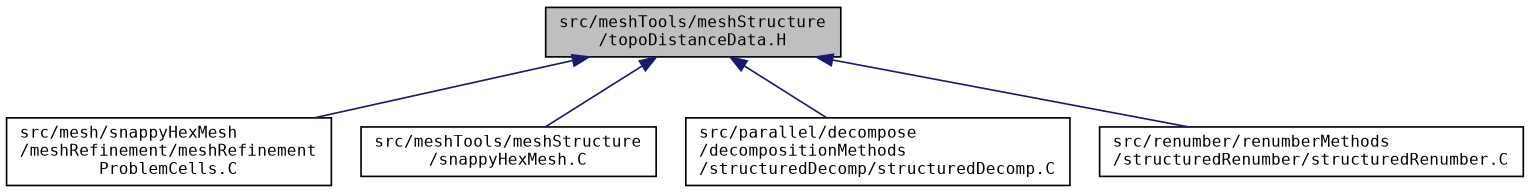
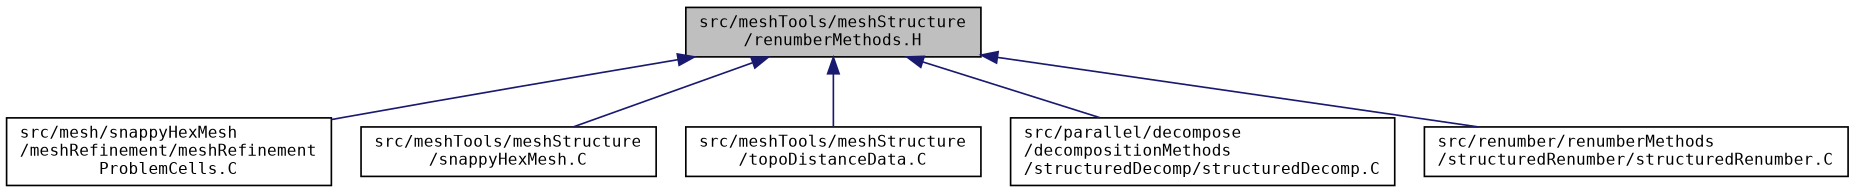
  digraph {
    fontname="DejaVu Sans Mono"
    node [color=black fontname="DejaVu Sans Mono" fontsize=10 shape=record]
    edge [color=midnightblue dir=back fontname="DejaVu Sans Mono" fontsize=10 labelfontname=Helvetica labelfontsize=10 style=solid]
-   n1 [fillcolor=grey75 fontcolor=black height=0.2 label="src/meshTools/meshStructure\l/topoDistanceData.H" style=filled width=0.4]
+   n1 [fillcolor=grey75 fontcolor=black height=0.2 label="src/meshTools/meshStructure\l/renumberMethods.H" style=filled width=0.4]
    n2 [height=0.2 label="src/mesh/snappyHexMesh\l/meshRefinement/meshRefinement\lProblemCells.C" width=0.4]
    n3 [height=0.2 label="src/meshTools/meshStructure\l/snappyHexMesh.C" width=0.4]
+   n4 [height=0.2 label="src/meshTools/meshStructure\l/topoDistanceData.C" width=0.4]
    n5 [height=0.2 label="src/parallel/decompose\l/decompositionMethods\l/structuredDecomp/structuredDecomp.C" width=0.4]
    n6 [height=0.2 label="src/renumber/renumberMethods\l/structuredRenumber/structuredRenumber.C" width=0.4]
    n1 -> n2
    n1 -> n3
+   n1 -> n4
    n1 -> n5
    n1 -> n6
  }
